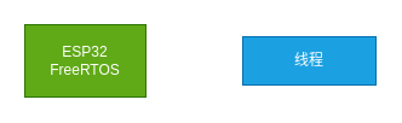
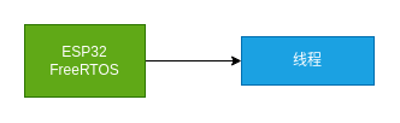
  <mxCell id="0" />
  <mxCell id="1" parent="0" />
+ <mxCell id="2" style="edgeStyle=orthogonalEdgeStyle;rounded=0;orthogonalLoop=1;jettySize=auto;html=1;exitX=1;exitY=0.5;exitDx=0;exitDy=0;entryX=0;entryY=0.5;entryDx=0;entryDy=0;" edge="1" parent="1" source="3" target="4"><mxGeometry relative="1" as="geometry" /></mxCell>
  <mxCell id="3" value="ESP32 &lt;br&gt;FreeRTOS" style="rounded=0;whiteSpace=wrap;html=1;fillColor=#60a917;strokeColor=#2D7600;fontColor=#ffffff;" vertex="1" parent="1"><mxGeometry x="20" y="20" width="100" height="60" as="geometry" /></mxCell>
  <mxCell id="4" value="线程" style="rounded=0;whiteSpace=wrap;html=1;fillColor=#1ba1e2;strokeColor=#006EAF;fontColor=#ffffff;" vertex="1" parent="1"><mxGeometry x="200" y="30" width="110" height="40" as="geometry" /></mxCell>
